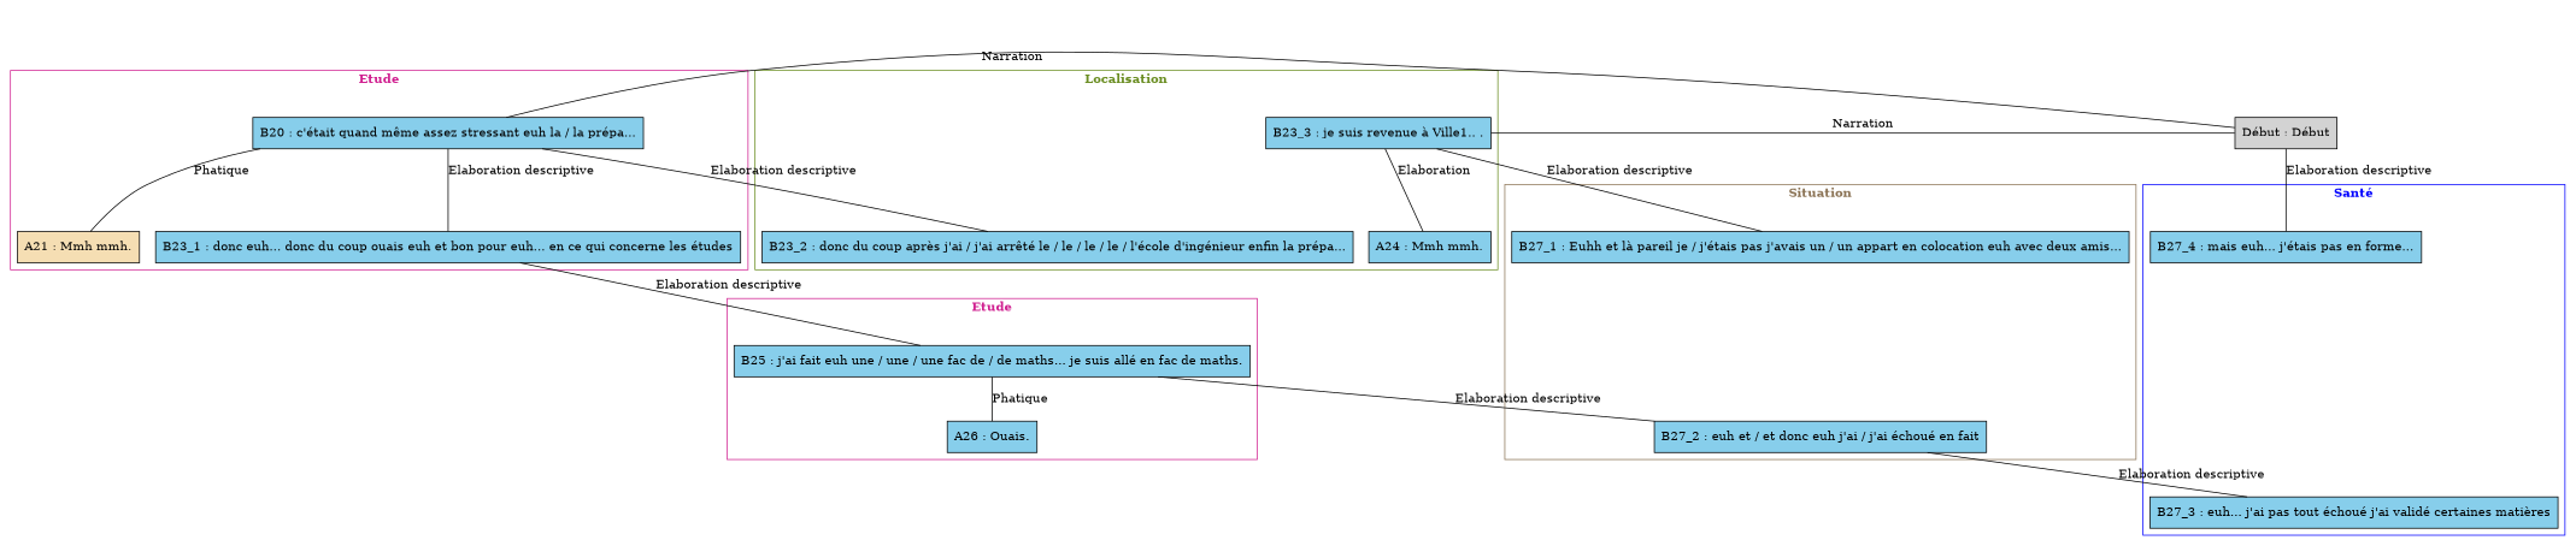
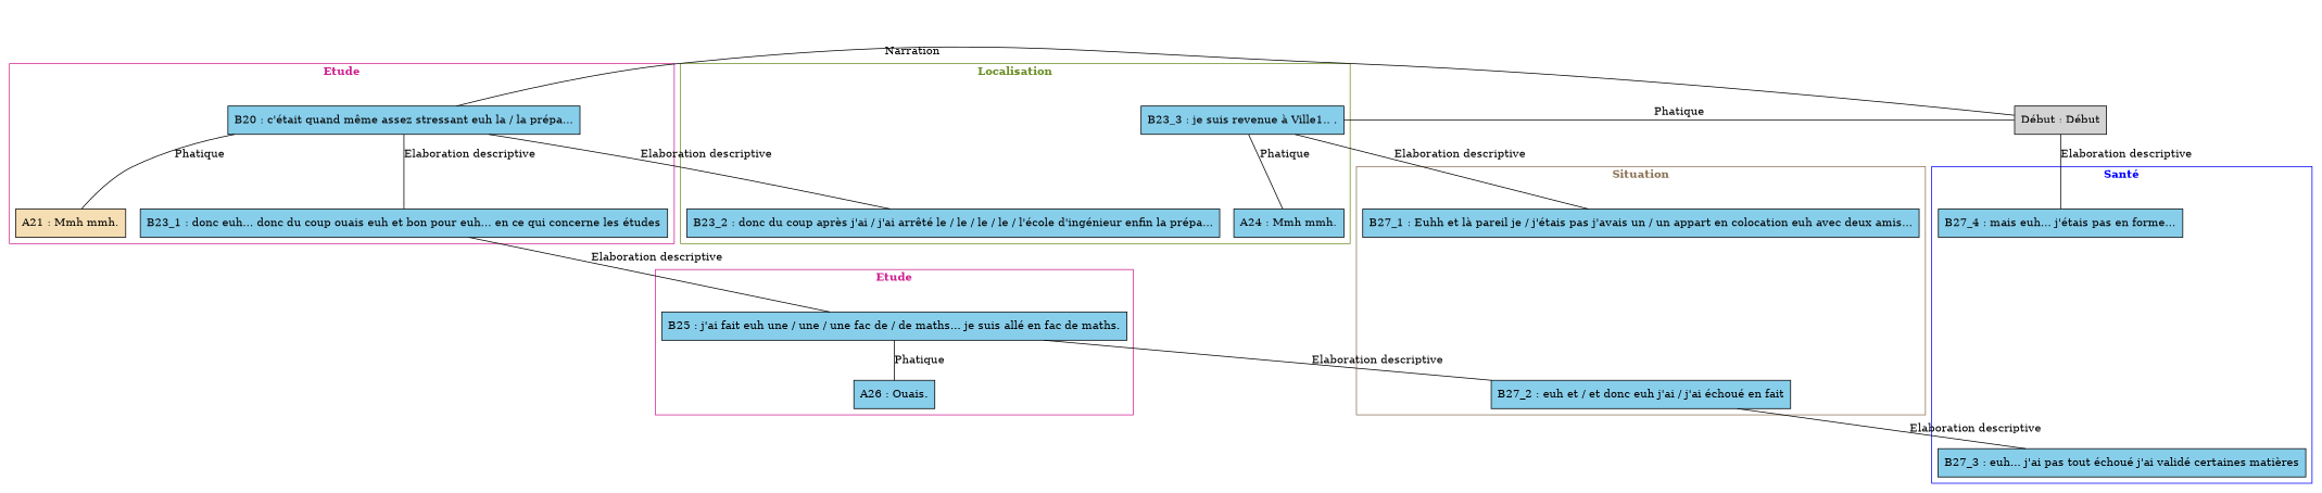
  digraph {
    newrank=true
    node [fillcolor=skyblue shape=box style=filled]
    edge [dir=none weight=2]
    n1 [label="B20 : c'était quand même assez stressant euh la / la prépa..."]
    n2 [fillcolor=wheat label="A21 : Mmh mmh."]
    n3 [label="B23_1 : donc euh... donc du coup ouais euh et bon pour euh... en ce qui concerne les études"]
    n4 [label="B23_2 : donc du coup après j'ai / j'ai arrêté le / le / le / le / l'école d'ingénieur enfin la prépa..."]
    n5 [label="B23_3 : je suis revenue à Ville1.. ."]
    n6 [label="A24 : Mmh mmh."]
    n7 [label="B25 : j'ai fait euh une / une / une fac de / de maths... je suis allé en fac de maths."]
    n8 [label="A26 : Ouais."]
    n9 [label="B27_1 : Euhh et là pareil je / j'étais pas j'avais un / un appart en colocation euh avec deux amis..."]
    n10 [label="B27_2 : euh et / et donc euh j'ai / j'ai échoué en fait"]
    n11 [label="B27_3 : euh... j'ai pas tout échoué j'ai validé certaines matières"]
    n12 [label="B27_4 : mais euh... j'étais pas en forme..."]
    zero [style=invis fillcolor=""]
    n14 [label="Début : Début" fillcolor=""]
    subgraph cluster_1 {
      color=violetred
      fontcolor=violetred
      label=<<B>Etude</B>>
      n1
      n2
      n3
    }
    subgraph cluster_2 {
      color=olivedrab
      fontcolor=olivedrab
      label=<<B>Localisation</B>>
      n4
      n5
      n6
    }
    subgraph cluster_3 {
      color=violetred
      fontcolor=violetred
      label=<<B>Etude</B>>
      n7
      n8
    }
    subgraph cluster_4 {
      color=burlywood4
      fontcolor=burlywood4
      label=<<B>Situation</B>>
      n9
      n10
    }
    subgraph cluster_5 {
      color=blue
      fontcolor=blue
      label=<<B>Santé</B>>
      n11
      n12
    }
    n1 -> n2 [label=Phatique]
    n1 -> n3 [label="Elaboration descriptive"]
    n1 -> n4 [label="Elaboration descriptive"]
    n3 -> n7 [label="Elaboration descriptive"]
-   n5 -> n6 [label=Elaboration]
+   n5 -> n6 [label=Phatique]
    n5 -> n9 [label="Elaboration descriptive"]
    n7 -> n8 [label=Phatique]
    n7 -> n10 [label="Elaboration descriptive"]
    n10 -> n11 [label="Elaboration descriptive"]
    zero -> n1 [style=invis weight=1 dir=""]
    zero -> n5 [style=invis weight=1 dir=""]
    zero -> n14 [style=invis dir="" weight=""]
    n14 -> n1 [constraint=false label=Narration weight=""]
-   n14 -> n5 [constraint=false label=Narration weight=""]
+   n14 -> n5 [constraint=false label=Phatique weight=""]
    n14 -> n12 [label="Elaboration descriptive"]
  }
